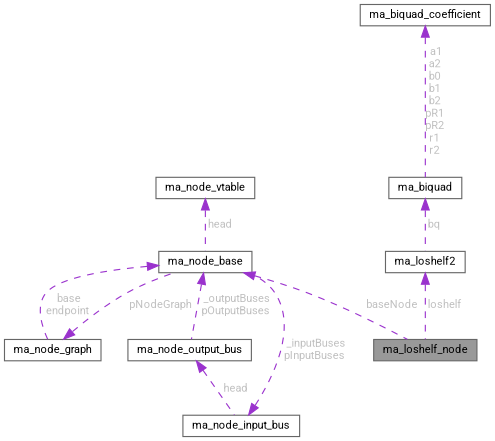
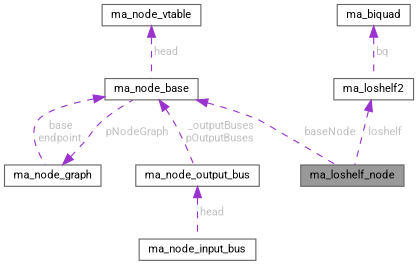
  digraph {
    fontname=Roboto
    node [color=gray40 fillcolor=white fontname=Roboto fontsize=10 shape=box style=filled]
    edge [color=darkorchid3 dir=back fontcolor=grey fontname=Roboto fontsize=10 labelfontname=Helvetica labelfontsize=10 style=dashed]
    n1 [fillcolor=grey60 fontcolor=black height=0.2 label=ma_loshelf_node width=0.4]
    n2 [height=0.2 label=ma_node_base width=0.4]
    n3 [height=0.2 label=ma_node_graph width=0.4]
    n4 [height=0.2 label=ma_node_output_bus width=0.4]
    n5 [height=0.2 label=ma_node_vtable width=0.4]
    n6 [height=0.2 label=ma_node_input_bus width=0.4]
    n7 [height=0.2 label=ma_loshelf2 width=0.4]
    n8 [height=0.2 label=ma_biquad width=0.4]
-   n9 [height=0.2 label=ma_biquad_coefficient width=0.4]
    n2 -> n1 [label=" baseNode"]
    n2 -> n3 [label=" base\nendpoint"]
    n2 -> n4 [label=" _outputBuses\npOutputBuses"]
    n3 -> n2 [label=" pNodeGraph"]
    n4 -> n6 [label=" head"]
    n5 -> n2 [label=" head"]
-   n6 -> n2 [label=" _inputBuses\npInputBuses"]
    n7 -> n1 [label=" loshelf"]
    n8 -> n7 [label=" bq"]
-   n9 -> n8 [label=" a1\na2\nb0\nb1\nb2\npR1\npR2\nr1\nr2"]
  }
